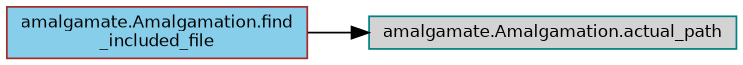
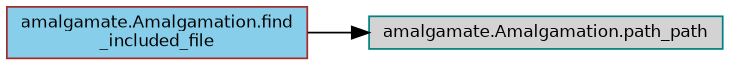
  digraph {
    rankdir=RL
    node [fontname=Helvetica fontsize=10 shape=box style=filled]
-   n1 [color=teal fillcolor=lightgrey fontcolor=black height=0.2 label="amalgamate.Amalgamation.actual_path" width=0.4]
+   n1 [color=teal fillcolor=lightgrey fontcolor=black height=0.2 label="amalgamate.Amalgamation.path_path" width=0.4]
    n2 [color=brown fillcolor=skyblue height=0.2 label="amalgamate.Amalgamation.find\l_included_file" width=0.4]
    n1 -> n2 [color=black dir=back fontname=Helvetica fontsize=10 labelfontname=Helvetica labelfontsize=10 style=solid]
  }
